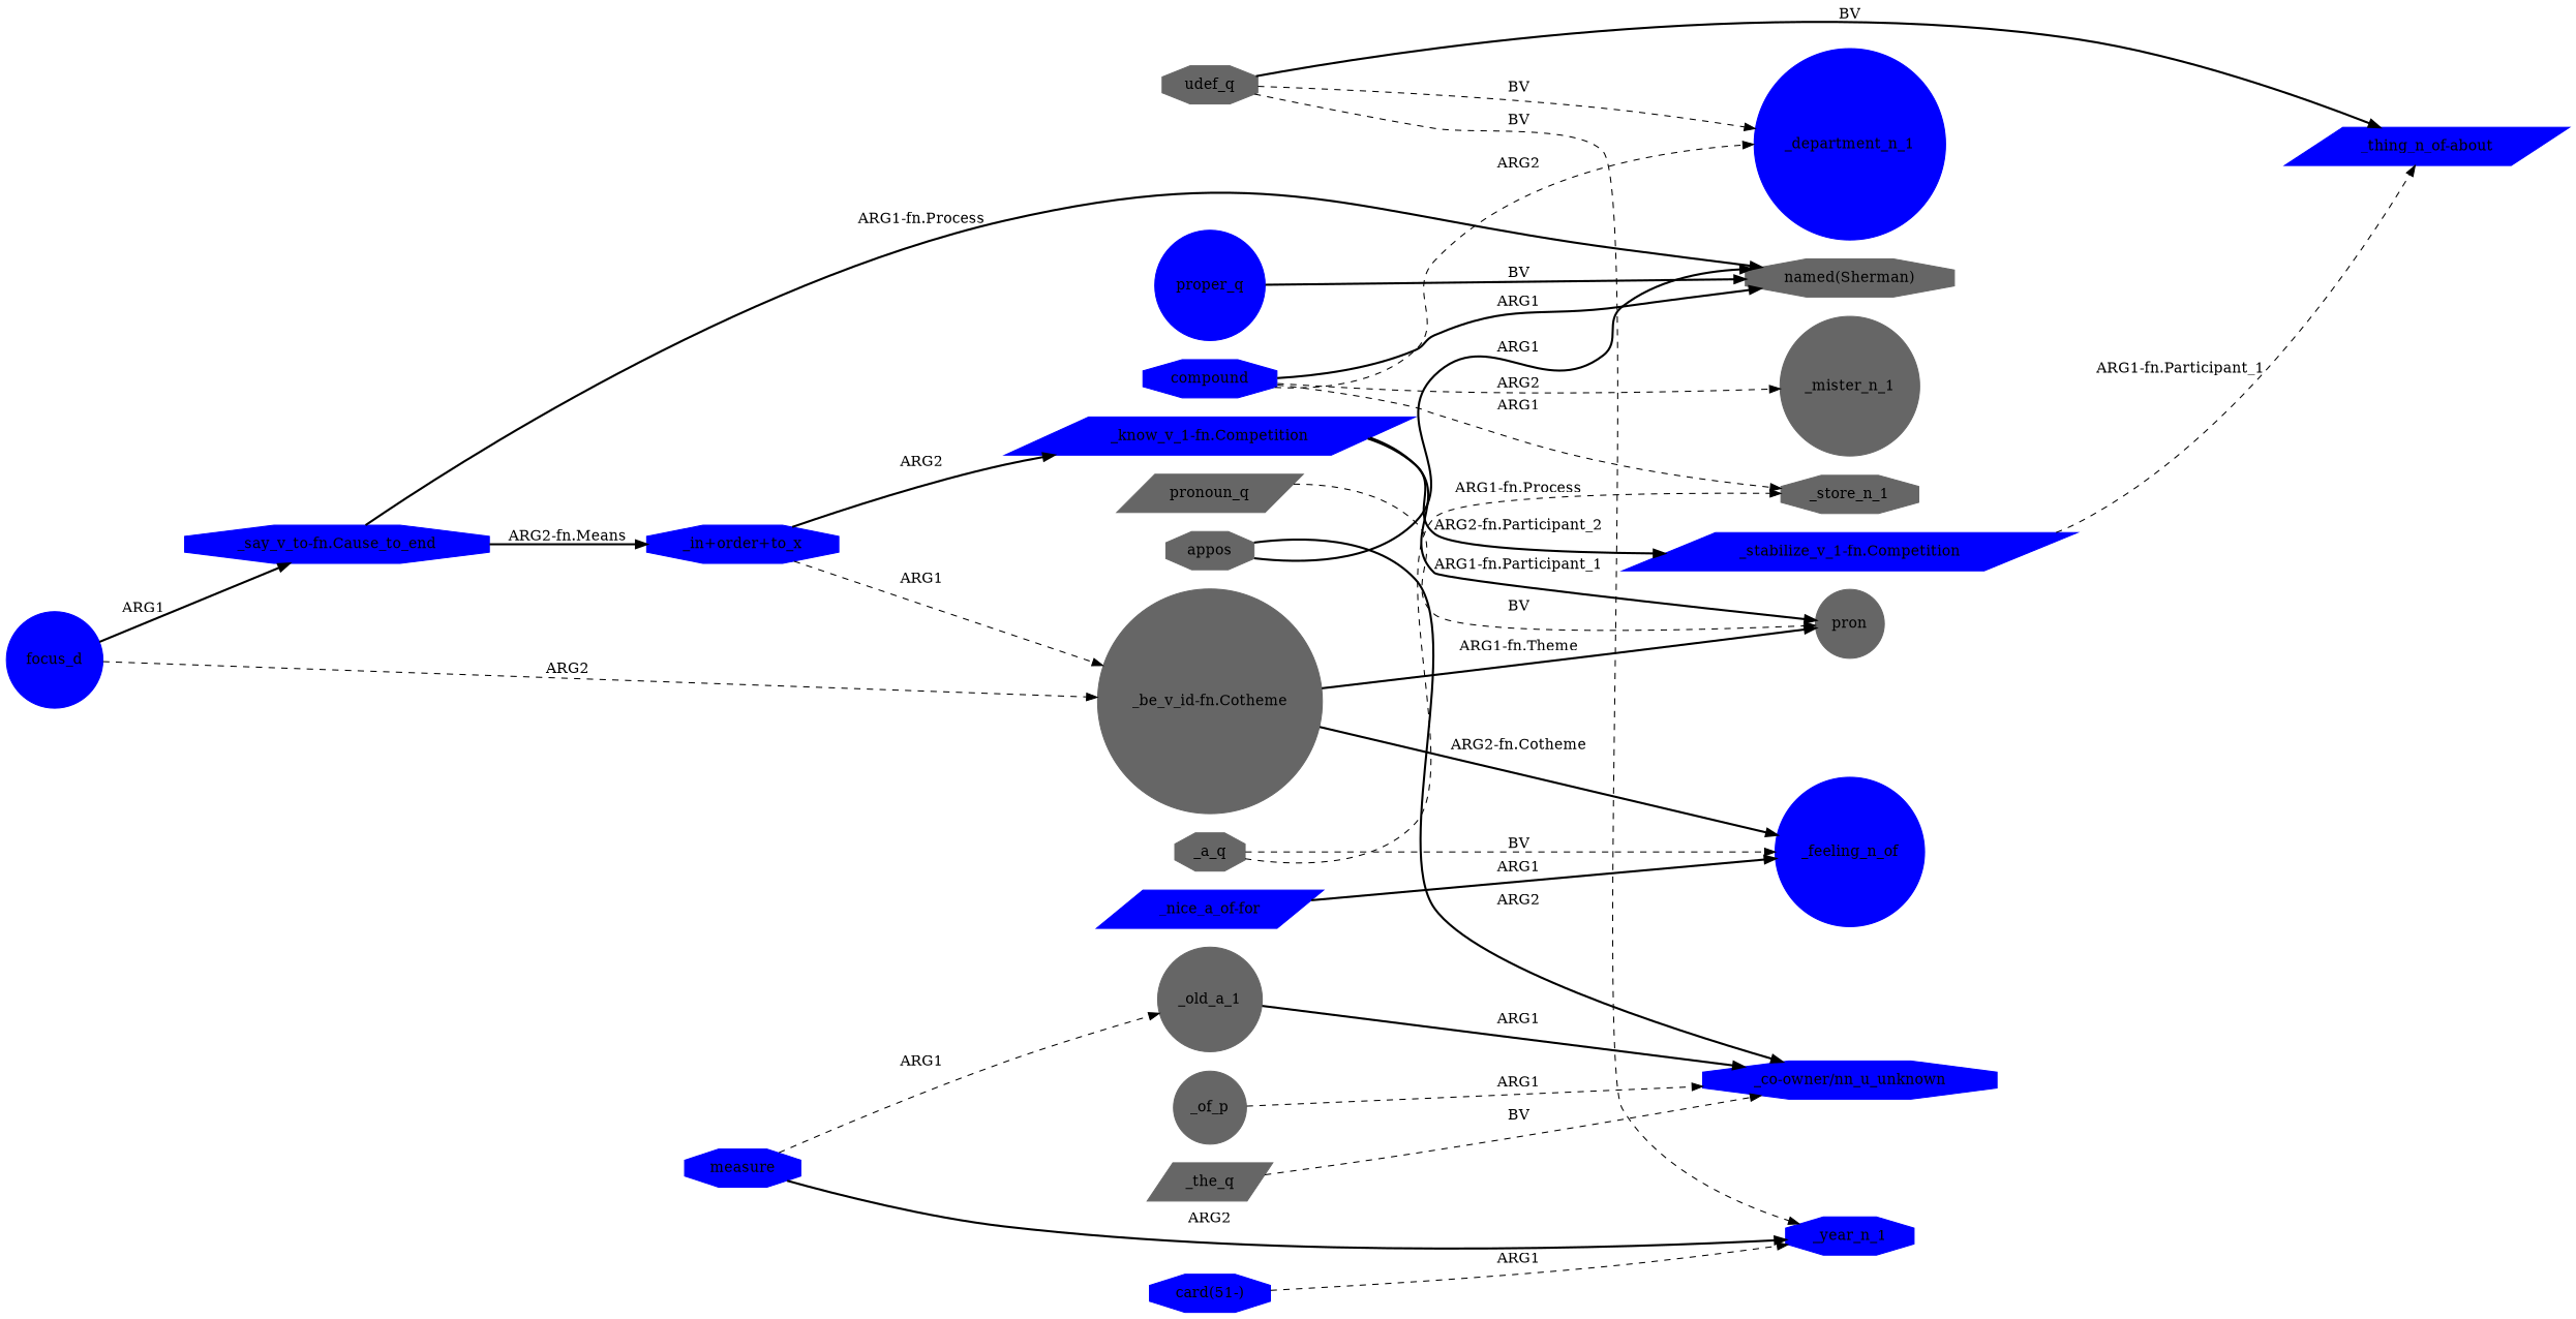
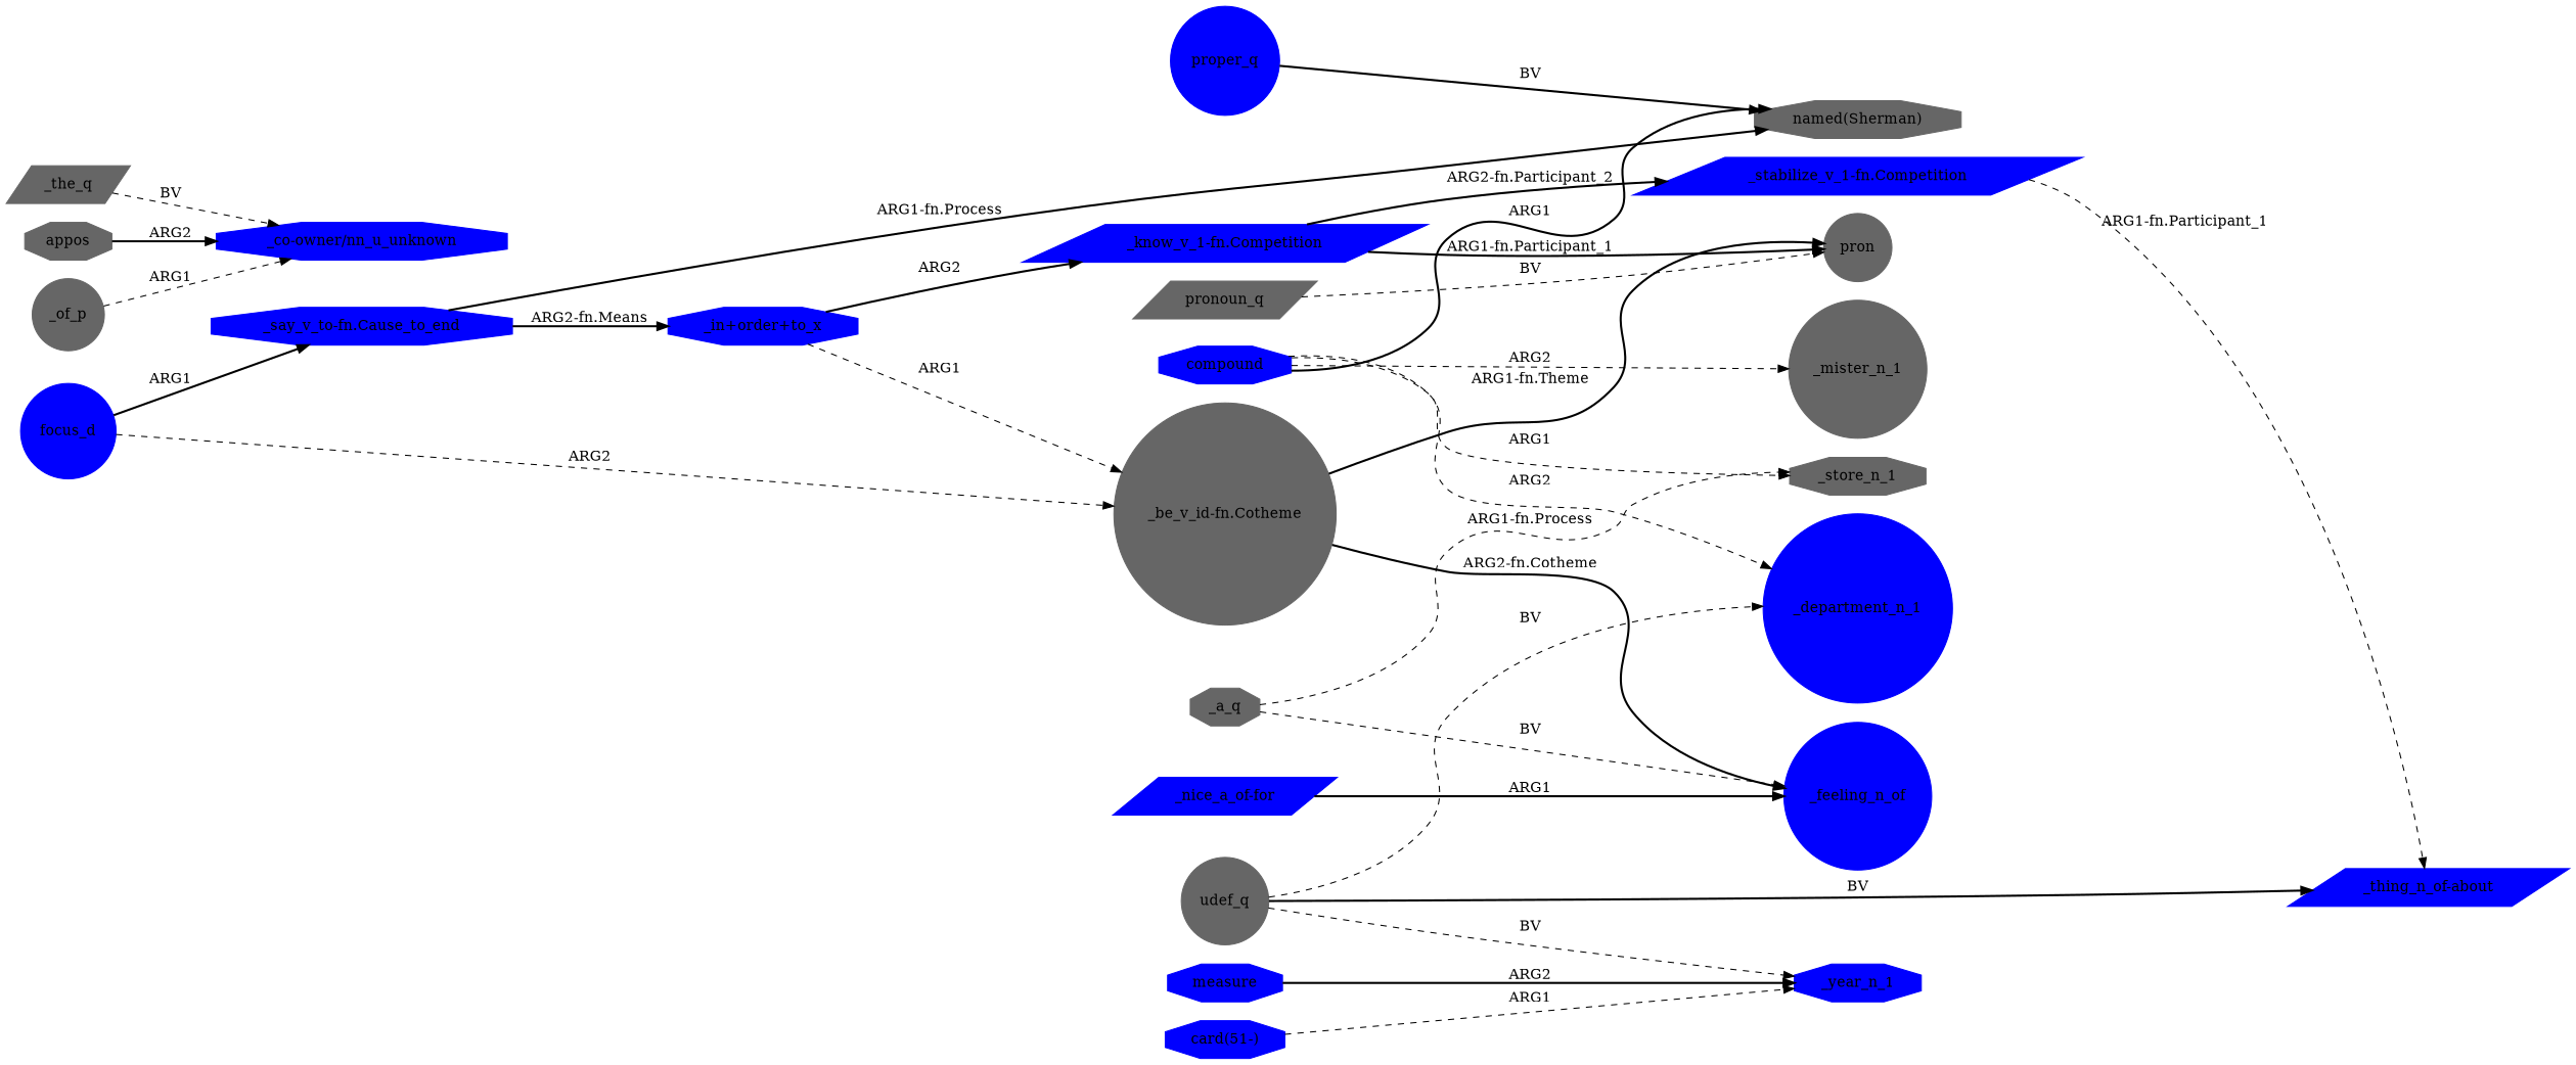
  digraph {
    rankdir=LR
    node [color=blue shape=octagon style=filled]
    edge [style=bold]
    focus_d [shape=circle]
    "_be_v_id-fn.Cotheme" [color=gray40 shape=circle]
    "_say_v_to-fn.Cause_to_end"
    pron [color=gray40 shape=circle]
    _feeling_n_of [shape=circle]
    "named(Sherman)" [color=gray40]
    "_in+order+to_x"
    compound
    _mister_n_1 [color=gray40 shape=circle]
    _department_n_1 [shape=circle]
    _store_n_1 [color=gray40]
    _the_q [color=gray40 shape=parallelogram]
    "_co-owner/nn_u_unknown"
    "_know_v_1-fn.Competition" [shape=parallelogram]
    "_stabilize_v_1-fn.Competition" [shape=parallelogram]
    "_thing_n_of-about" [shape=parallelogram]
-   udef_q [color=gray40]
+   udef_q [color=gray40 shape=circle]
    _year_n_1
    appos [color=gray40]
    _of_p [color=gray40 shape=circle]
    proper_q [shape=circle]
-   _old_a_1 [color=gray40 shape=circle]
    measure
    pronoun_q [color=gray40 shape=parallelogram]
    _a_q [color=gray40]
    "_nice_a_of-for" [shape=parallelogram]
    "card(51-)"
    focus_d -> "_be_v_id-fn.Cotheme" [label=ARG2 style=dashed]
    focus_d -> "_say_v_to-fn.Cause_to_end" [label=ARG1]
    "_be_v_id-fn.Cotheme" -> pron [label="ARG1-fn.Theme"]
    "_be_v_id-fn.Cotheme" -> _feeling_n_of [label="ARG2-fn.Cotheme"]
    "_say_v_to-fn.Cause_to_end" -> "named(Sherman)" [label="ARG1-fn.Process"]
    "_say_v_to-fn.Cause_to_end" -> "_in+order+to_x" [label="ARG2-fn.Means"]
    "_in+order+to_x" -> "_be_v_id-fn.Cotheme" [label=ARG1 style=dashed]
    "_in+order+to_x" -> "_know_v_1-fn.Competition" [label=ARG2]
    compound -> "named(Sherman)" [label=ARG1]
    compound -> _mister_n_1 [label=ARG2 style=dashed]
    compound -> _department_n_1 [label=ARG2 style=dashed]
    compound -> _store_n_1 [label=ARG1 style=dashed]
    _the_q -> "_co-owner/nn_u_unknown" [label=BV style=dashed]
    "_know_v_1-fn.Competition" -> pron [label="ARG1-fn.Participant_1"]
    "_know_v_1-fn.Competition" -> "_stabilize_v_1-fn.Competition" [label="ARG2-fn.Participant_2"]
    "_stabilize_v_1-fn.Competition" -> "_thing_n_of-about" [label="ARG1-fn.Participant_1" style=dashed]
    udef_q -> _department_n_1 [label=BV style=dashed]
    udef_q -> "_thing_n_of-about" [label=BV]
    udef_q -> _year_n_1 [label=BV style=dashed]
-   appos -> "named(Sherman)" [label=ARG1]
    appos -> "_co-owner/nn_u_unknown" [label=ARG2]
    _of_p -> "_co-owner/nn_u_unknown" [label=ARG1 style=dashed]
    proper_q -> "named(Sherman)" [label=BV]
-   _old_a_1 -> "_co-owner/nn_u_unknown" [label=ARG1]
    measure -> _year_n_1 [label=ARG2]
-   measure -> _old_a_1 [label=ARG1 style=dashed]
    pronoun_q -> pron [label=BV style=dashed]
    _a_q -> _feeling_n_of [label=BV style=dashed]
    _a_q -> _store_n_1 [label="ARG1-fn.Process" style=dashed]
    "_nice_a_of-for" -> _feeling_n_of [label=ARG1]
    "card(51-)" -> _year_n_1 [label=ARG1 style=dashed]
  }
